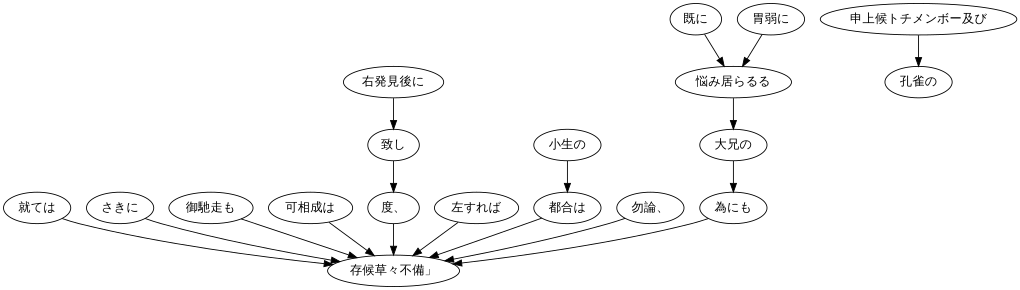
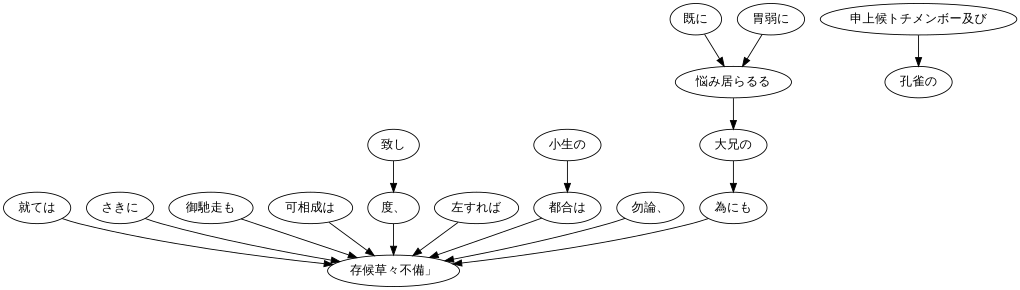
  digraph {
    n1 [label="就ては"]
    n2 [label="存候草々不備」"]
    n3 [label="さきに"]
    n4 [label="申上候トチメンボー及び"]
    n5 [label="孔雀の"]
    n6 [label="御馳走も"]
    n7 [label="可相成は"]
-   n8 [label="右発見後に"]
    n9 [label="致し"]
    n10 [label="度、"]
    n11 [label="左すれば"]
    n12 [label="小生の"]
    n13 [label="都合は"]
    n14 [label="勿論、"]
    n15 [label="既に"]
    n16 [label="悩み居らるる"]
    n17 [label="大兄の"]
    n18 [label="胃弱に"]
    n19 [label="為にも"]
    n1 -> n2
    n3 -> n2
    n4 -> n5
    n6 -> n2
    n7 -> n2
-   n8 -> n9
    n9 -> n10
    n10 -> n2
    n11 -> n2
    n12 -> n13
    n13 -> n2
    n14 -> n2
    n15 -> n16
    n16 -> n17
    n17 -> n19
    n18 -> n16
    n19 -> n2
  }
